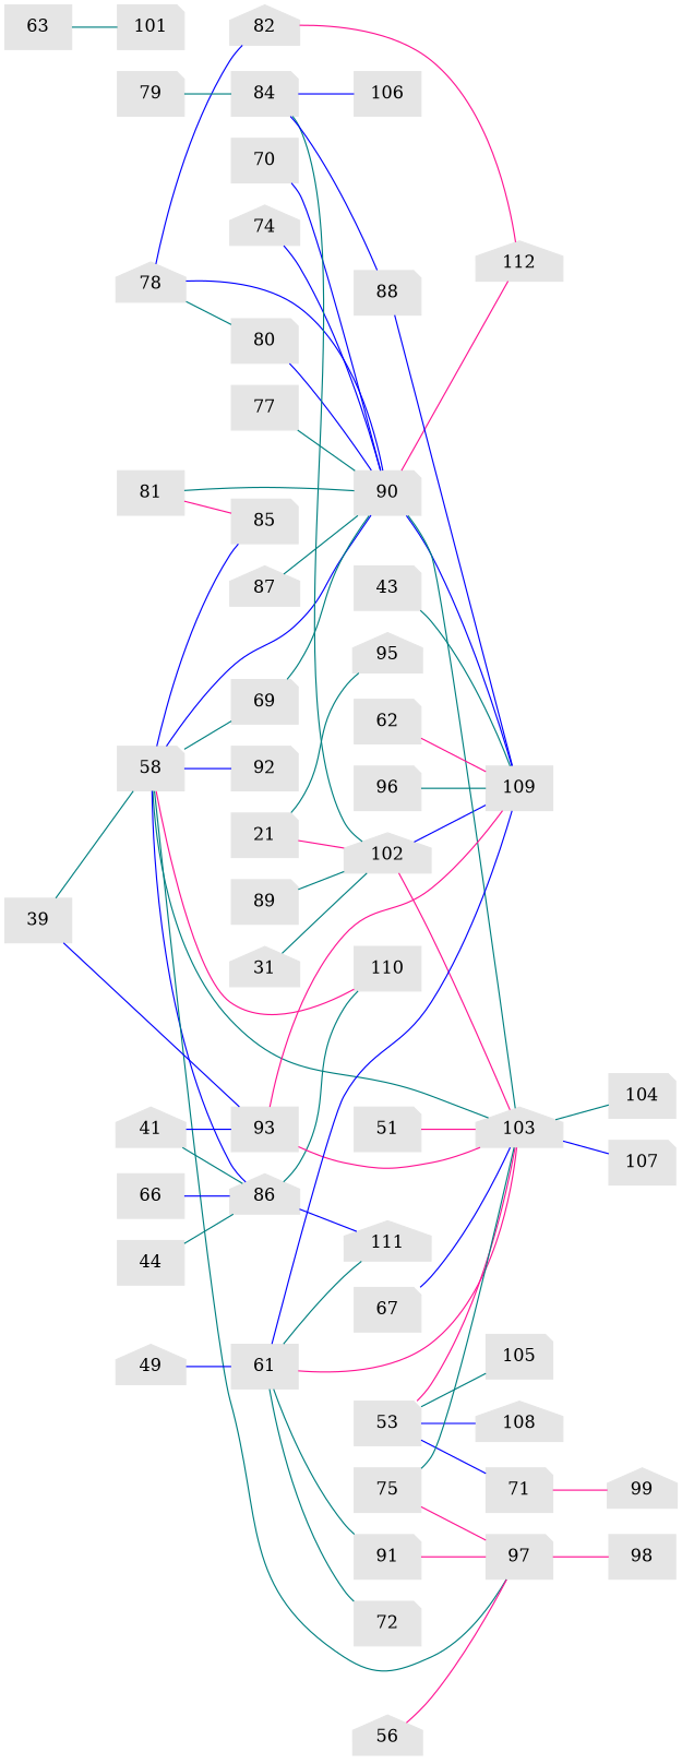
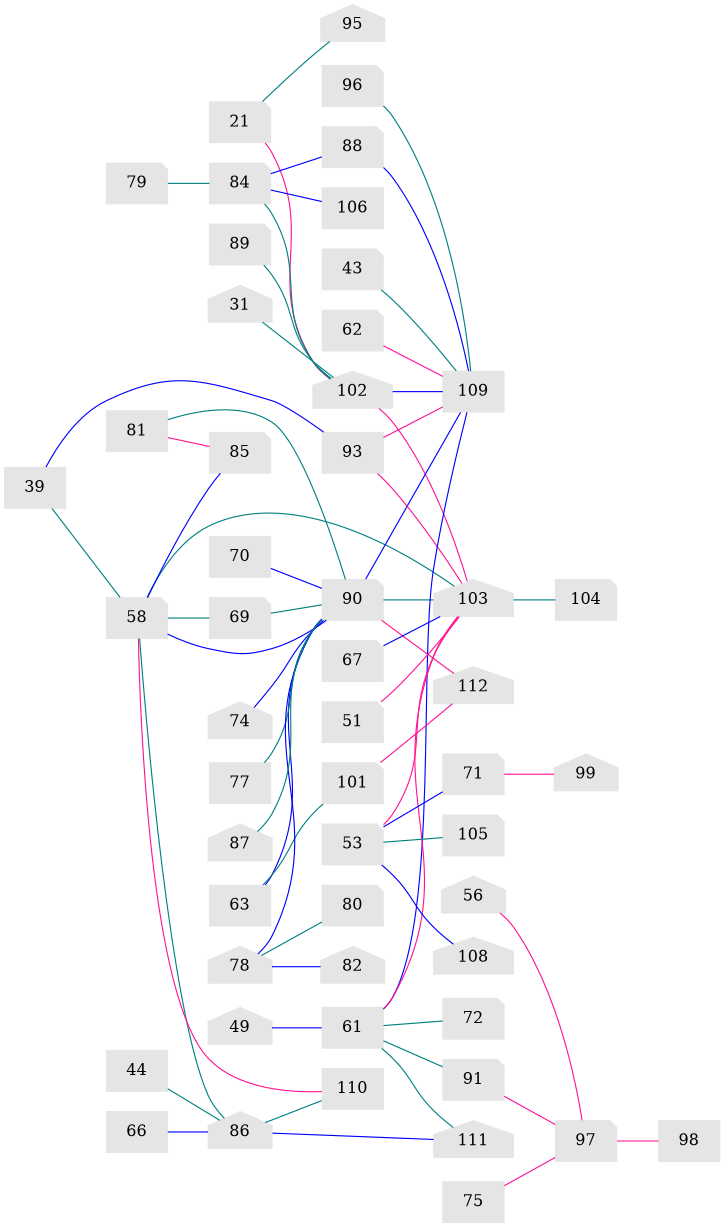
  graph {
    rankdir=LR
    node [color=gray90 shape=note style=filled]
    edge [color=teal]
    21 [super="+15"]
    95 [shape=house]
    102 [shape=house super="+60+76+100+1"]
    109 [shape=box super="+28+10"]
    103 [shape=house super="+7+19+30+20"]
    31 [shape=house]
    58 [super="+4+57"]
    86 [shape=house super="+54+68"]
    97 [super="+13+83"]
    69 [super="+17"]
    85
    90 [super="+59+45+35+38"]
-   92 [super="+12"]
    110 [shape=box]
    39 [shape=box]
    93 [shape=box super="+25"]
-   41 [shape=house super="+36"]
    111 [shape=house]
    43
    44 [shape=box]
    61 [shape=box super="+55+50"]
    72
    91 [super="+47"]
    49 [shape=house]
    104
-   107
    51
    53
    71
    105
    108 [shape=house]
    99 [shape=house]
    98 [shape=box]
    56 [shape=house]
    112 [shape=house]
    62
    63 [shape=box]
    101
    66 [shape=box super="+64"]
    67
    70 [shape=box]
    74 [shape=house]
    75 [shape=box super="+22"]
    77 [shape=box]
    78 [shape=house]
    80
    82 [shape=house]
    84 [super="+32"]
    88
    106 [shape=box]
    79
    81 [shape=box]
    87 [shape=house]
    89
    96 [super="+65"]
    21 -- 95
    21 -- 102 [color=deeppink weight=2]
    102 -- 109 [color=blue weight=3]
    102 -- 103 [color=deeppink weight=3]
    103 -- 104
-   103 -- 107 [color=blue]
    31 -- 102
    58 -- 103 [weight=2]
-   58 -- 86 [color=blue]
-   58 -- 97
+   58 -- 86
    58 -- 69 [weight=3]
    58 -- 85 [color=blue]
    58 -- 90 [color=blue weight=2]
-   58 -- 92 [color=blue]
    58 -- 110 [color=deeppink]
    86 -- 110
    86 -- 111 [color=blue]
    97 -- 98 [color=deeppink]
    69 -- 90
    90 -- 109 [color=blue]
    90 -- 103 [weight=2]
    90 -- 112 [color=deeppink]
    39 -- 58
    39 -- 93 [color=blue]
    93 -- 109 [color=deeppink]
    93 -- 103 [color=deeppink]
-   41 -- 86
-   41 -- 93 [color=blue]
    43 -- 109
    44 -- 86
    61 -- 109 [color=blue]
    61 -- 103 [color=deeppink weight=2]
    61 -- 111
    61 -- 72
    61 -- 91
    91 -- 97 [color=deeppink]
    49 -- 61 [color=blue]
    51 -- 103 [color=deeppink]
    53 -- 103 [color=deeppink]
    53 -- 71 [color=blue]
    53 -- 105
    53 -- 108 [color=blue]
    71 -- 99 [color=deeppink]
    56 -- 97 [color=deeppink]
    62 -- 109 [color=deeppink]
-   80 -- 90 [color=blue]
+   63 -- 90 [color=blue]
    63 -- 101
-   82 -- 112 [color=deeppink]
+   101 -- 112 [color=deeppink]
    66 -- 86 [color=blue weight=3]
    67 -- 103 [color=blue]
    70 -- 90 [color=blue]
    74 -- 90 [color=blue]
-   75 -- 103 [weight=2]
    75 -- 97 [color=deeppink weight=2]
    77 -- 90
    78 -- 90 [color=blue]
    78 -- 80
    78 -- 82 [color=blue]
    84 -- 102
    84 -- 88 [color=blue]
    84 -- 106 [color=blue]
    88 -- 109 [color=blue]
    79 -- 84
    81 -- 85 [color=deeppink]
    81 -- 90
    87 -- 90
    89 -- 102
    96 -- 109 [weight=2]
  }
